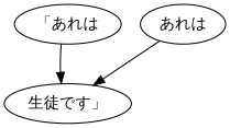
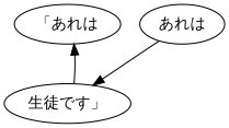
  digraph {
    n1 [label="「あれは"]
    n2 [label="生徒です」"]
    n3 [label="あれは"]
-   n1 -> n2
+   n2 -> n1
    n3 -> n2
  }
